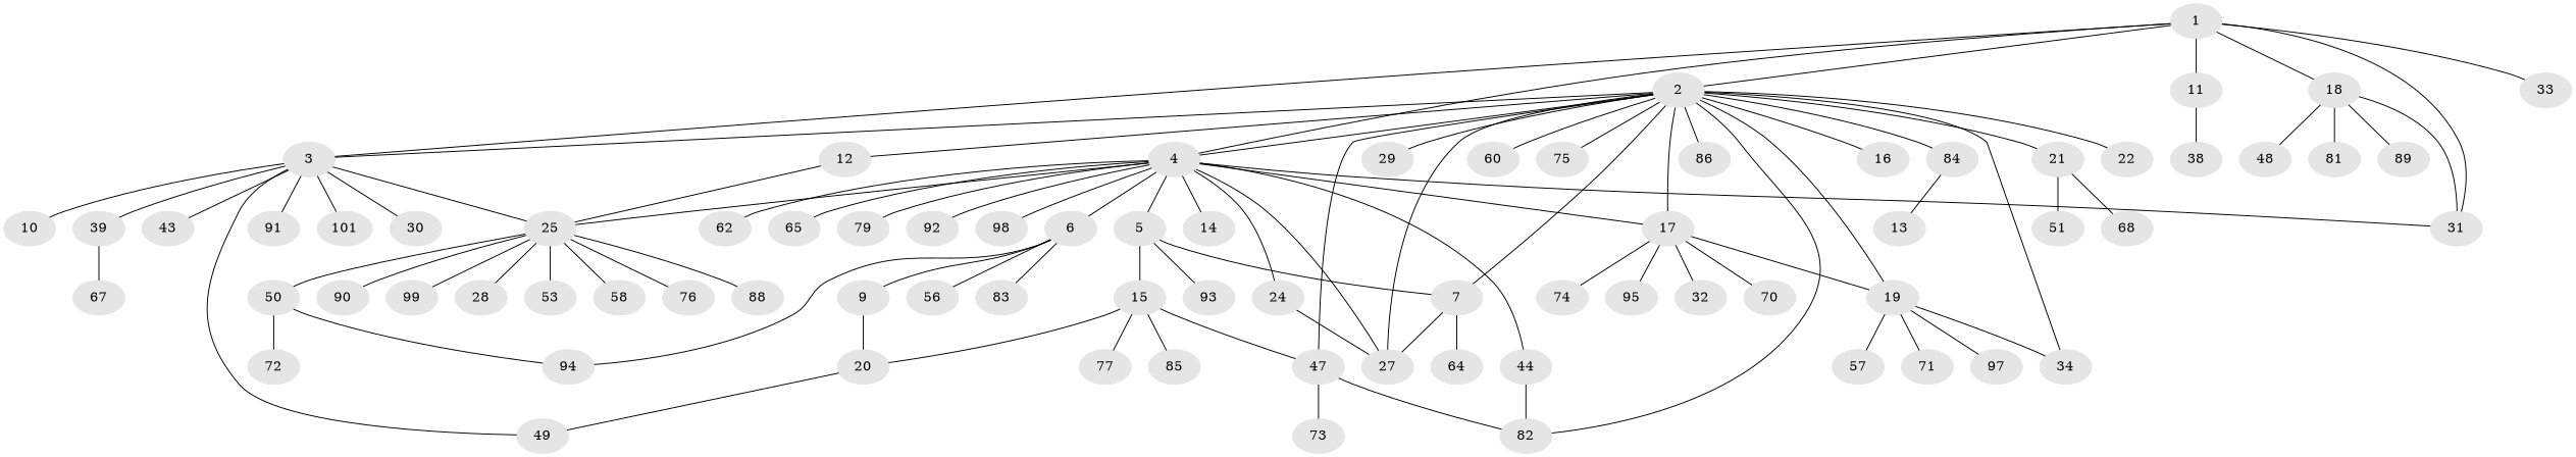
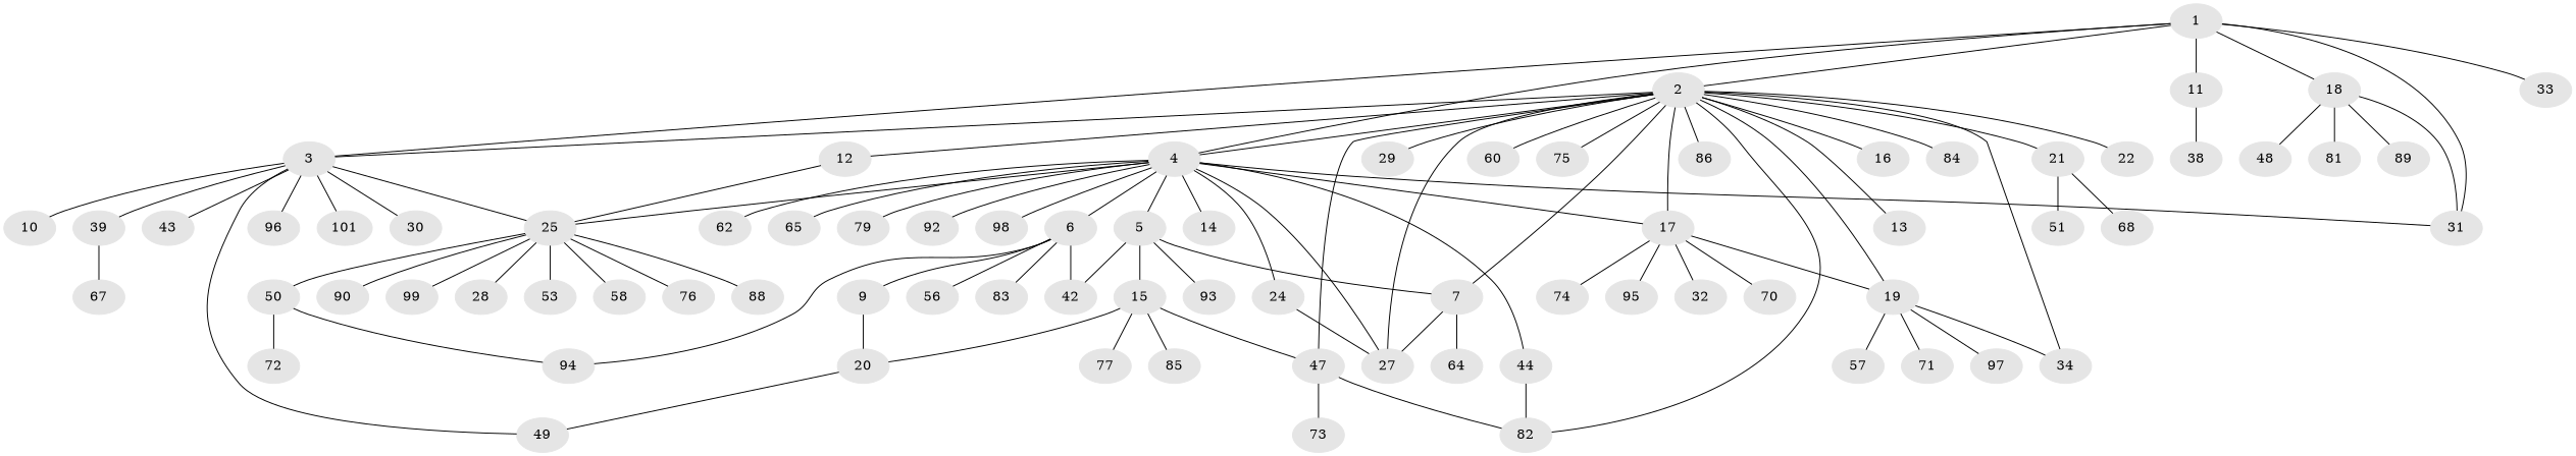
  graph {
    node [color=gray90 style=filled]
    1 [super="+52"]
    2 [super="+36"]
    3 [super="+41"]
    4 [super="+45"]
    11 [super="+80"]
    18 [super="+23"]
    31 [super="+46"]
    33
    7 [super="+35"]
    12
    13
    16
    17 [super="+87"]
    19 [super="+59"]
    21 [super="+78"]
    22
    27 [super="+66"]
    29
    34
    47
    60
    75
    82 [super="+96"]
    84
    86
    10
    25 [super="+26"]
    30
    39
    43
    49
-   91
+   91 [label=96]
    101
    5 [super="+37"]
    6 [super="+69"]
    14
    24 [super="+63"]
    44
    62
    65
    79
    92
    98
    38
    48
    81
    89
    64
    32
    70
    74
    95
    57
    71
    97
    51
    68 [super="+100"]
    73
    28 [super="+54"]
    50 [super="+55"]
    53
    58
    76
    88
    90
    99
    67
    15 [super="+40"]
+   42
    93
    9
    56
    83
    94
    20 [super="+61"]
    77
    85
    72
    1 -- 2
    1 -- 3
    1 -- 4
    1 -- 11
    1 -- 18
    1 -- 31
    1 -- 33
    2 -- 3
    2 -- 4
    2 -- 7
    2 -- 12
-   84 -- 13
+   2 -- 13
    2 -- 16
    2 -- 17
    2 -- 19
    2 -- 21
    2 -- 22
    2 -- 27
    2 -- 29
    2 -- 34
    2 -- 47
    2 -- 60
    2 -- 75
    2 -- 82
    2 -- 84
    2 -- 86
    3 -- 10
    3 -- 25
    3 -- 30
    3 -- 39
    3 -- 43
    3 -- 49
    3 -- 91
    3 -- 101
    4 -- 31
    4 -- 17
    4 -- 27
    4 -- 25
    4 -- 5
    4 -- 6
    4 -- 14
    4 -- 24
    4 -- 44
    4 -- 62
    4 -- 65
    4 -- 79
    4 -- 92
    4 -- 98
    11 -- 38
    18 -- 31
    18 -- 48
    18 -- 81
    18 -- 89
    7 -- 27
    7 -- 64
    12 -- 25
    17 -- 19
    17 -- 32
    17 -- 70
    17 -- 74
    17 -- 95
    19 -- 34
    19 -- 57
    19 -- 71
    19 -- 97
    21 -- 51
    21 -- 68
    47 -- 82
    47 -- 73
    25 -- 28
    25 -- 50
    25 -- 53
    25 -- 58
    25 -- 76
    25 -- 88
    25 -- 90
    25 -- 99
    39 -- 67
    5 -- 7
    5 -- 15
+   5 -- 42
    5 -- 93
+   6 -- 42
    6 -- 9
    6 -- 56
    6 -- 83
    6 -- 94
    24 -- 27
    44 -- 82
    50 -- 94
    50 -- 72
    15 -- 47
    15 -- 20
    15 -- 77
    15 -- 85
    9 -- 20
    20 -- 49
  }
